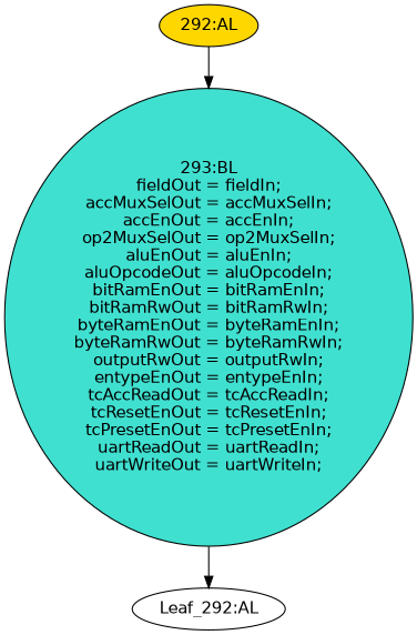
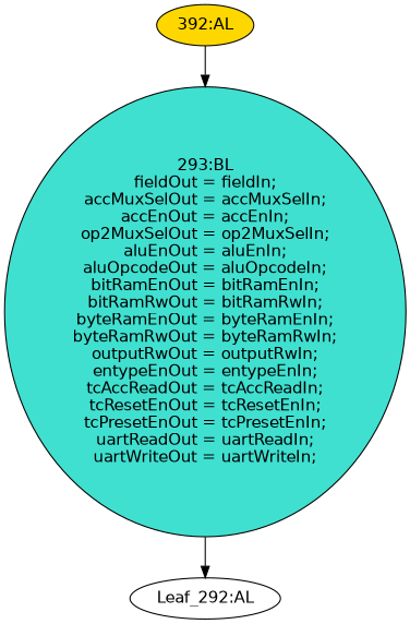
  strict digraph {
    fontname="DejaVu Sans"
    node [style=filled fontname="DejaVu Sans"]
    edge [cond="[]" lineno=None fontname="DejaVu Sans"]
    n1 [ast="<pyverilog.vparser.ast.Block object at 0x7f3def8fe750>" fillcolor=turquoise label="293:BL\nfieldOut = fieldIn;\naccMuxSelOut = accMuxSelIn;\naccEnOut = accEnIn;\nop2MuxSelOut = op2MuxSelIn;\naluEnOut = aluEnIn;\naluOpcodeOut = aluOpcodeIn;\nbitRamEnOut = bitRamEnIn;\nbitRamRwOut = bitRamRwIn;\nbyteRamEnOut = byteRamEnIn;\nbyteRamRwOut = byteRamRwIn;\noutputRwOut = outputRwIn;\nentypeEnOut = entypeEnIn;\ntcAccReadOut = tcAccReadIn;\ntcResetEnOut = tcResetEnIn;\ntcPresetEnOut = tcPresetEnIn;\nuartReadOut = uartReadIn;\nuartWriteOut = uartWriteIn;" statements="[<pyverilog.vparser.ast.BlockingSubstitution object at 0x7f3def870090>, <pyverilog.vparser.ast.BlockingSubstitution object at 0x7f3def8f42d0>, <pyverilog.vparser.ast.BlockingSubstitution object at 0x7f3def8f4410>, <pyverilog.vparser.ast.BlockingSubstitution object at 0x7f3def8f4550>, <pyverilog.vparser.ast.BlockingSubstitution object at 0x7f3def8f4690>, <pyverilog.vparser.ast.BlockingSubstitution object at 0x7f3def8f47d0>, <pyverilog.vparser.ast.BlockingSubstitution object at 0x7f3def8f4910>, <pyverilog.vparser.ast.BlockingSubstitution object at 0x7f3def8f4a50>, <pyverilog.vparser.ast.BlockingSubstitution object at 0x7f3def8f4b90>, <pyverilog.vparser.ast.BlockingSubstitution object at 0x7f3def8f4cd0>, <pyverilog.vparser.ast.BlockingSubstitution object at 0x7f3def8f4e10>, <pyverilog.vparser.ast.BlockingSubstitution object at 0x7f3def8f4f50>, <pyverilog.vparser.ast.BlockingSubstitution object at 0x7f3def8fe0d0>, <pyverilog.vparser.ast.BlockingSubstitution object at 0x7f3def8fe210>, <pyverilog.vparser.ast.BlockingSubstitution object at 0x7f3def8fe350>, <pyverilog.vparser.ast.BlockingSubstitution object at 0x7f3def8fe4d0>, <pyverilog.vparser.ast.BlockingSubstitution object at 0x7f3def8fe610>]" typ=Block]
    n2 [def_var="['tcResetEnOut', 'byteRamEnOut', 'aluEnOut', 'tcPresetEnOut', 'bitRamRwOut', 'aluOpcodeOut', 'outputRwOut', 'accEnOut', 'accMuxSelOut', 'tcAccReadOut', 'fieldOut', 'byteRamRwOut', 'uartWriteOut', 'entypeEnOut', 'op2MuxSelOut', 'bitRamEnOut', 'uartReadOut']" label="Leaf_292:AL" style=""]
-   n3 [ast="<pyverilog.vparser.ast.Always object at 0x7f3df0005a90>" clk_sens=True fillcolor=gold label="292:AL" sens="['clk']" statements="[]" typ=Always use_var="['aluOpcodeIn', 'byteRamRwIn', 'entypeEnIn', 'bitRamEnIn', 'bitRamRwIn', 'aluEnIn', 'uartReadIn', 'tcAccReadIn', 'accEnIn', 'outputRwIn', 'tcResetEnIn', 'op2MuxSelIn', 'tcPresetEnIn', 'uartWriteIn', 'fieldIn', 'byteRamEnIn', 'accMuxSelIn']"]
+   n3 [ast="<pyverilog.vparser.ast.Always object at 0x7f3df0005a90>" clk_sens=True fillcolor=gold label="392:AL" sens="['clk']" statements="[]" typ=Always use_var="['aluOpcodeIn', 'byteRamRwIn', 'entypeEnIn', 'bitRamEnIn', 'bitRamRwIn', 'aluEnIn', 'uartReadIn', 'tcAccReadIn', 'accEnIn', 'outputRwIn', 'tcResetEnIn', 'op2MuxSelIn', 'tcPresetEnIn', 'uartWriteIn', 'fieldIn', 'byteRamEnIn', 'accMuxSelIn']"]
    n1 -> n2
    n3 -> n1
  }
